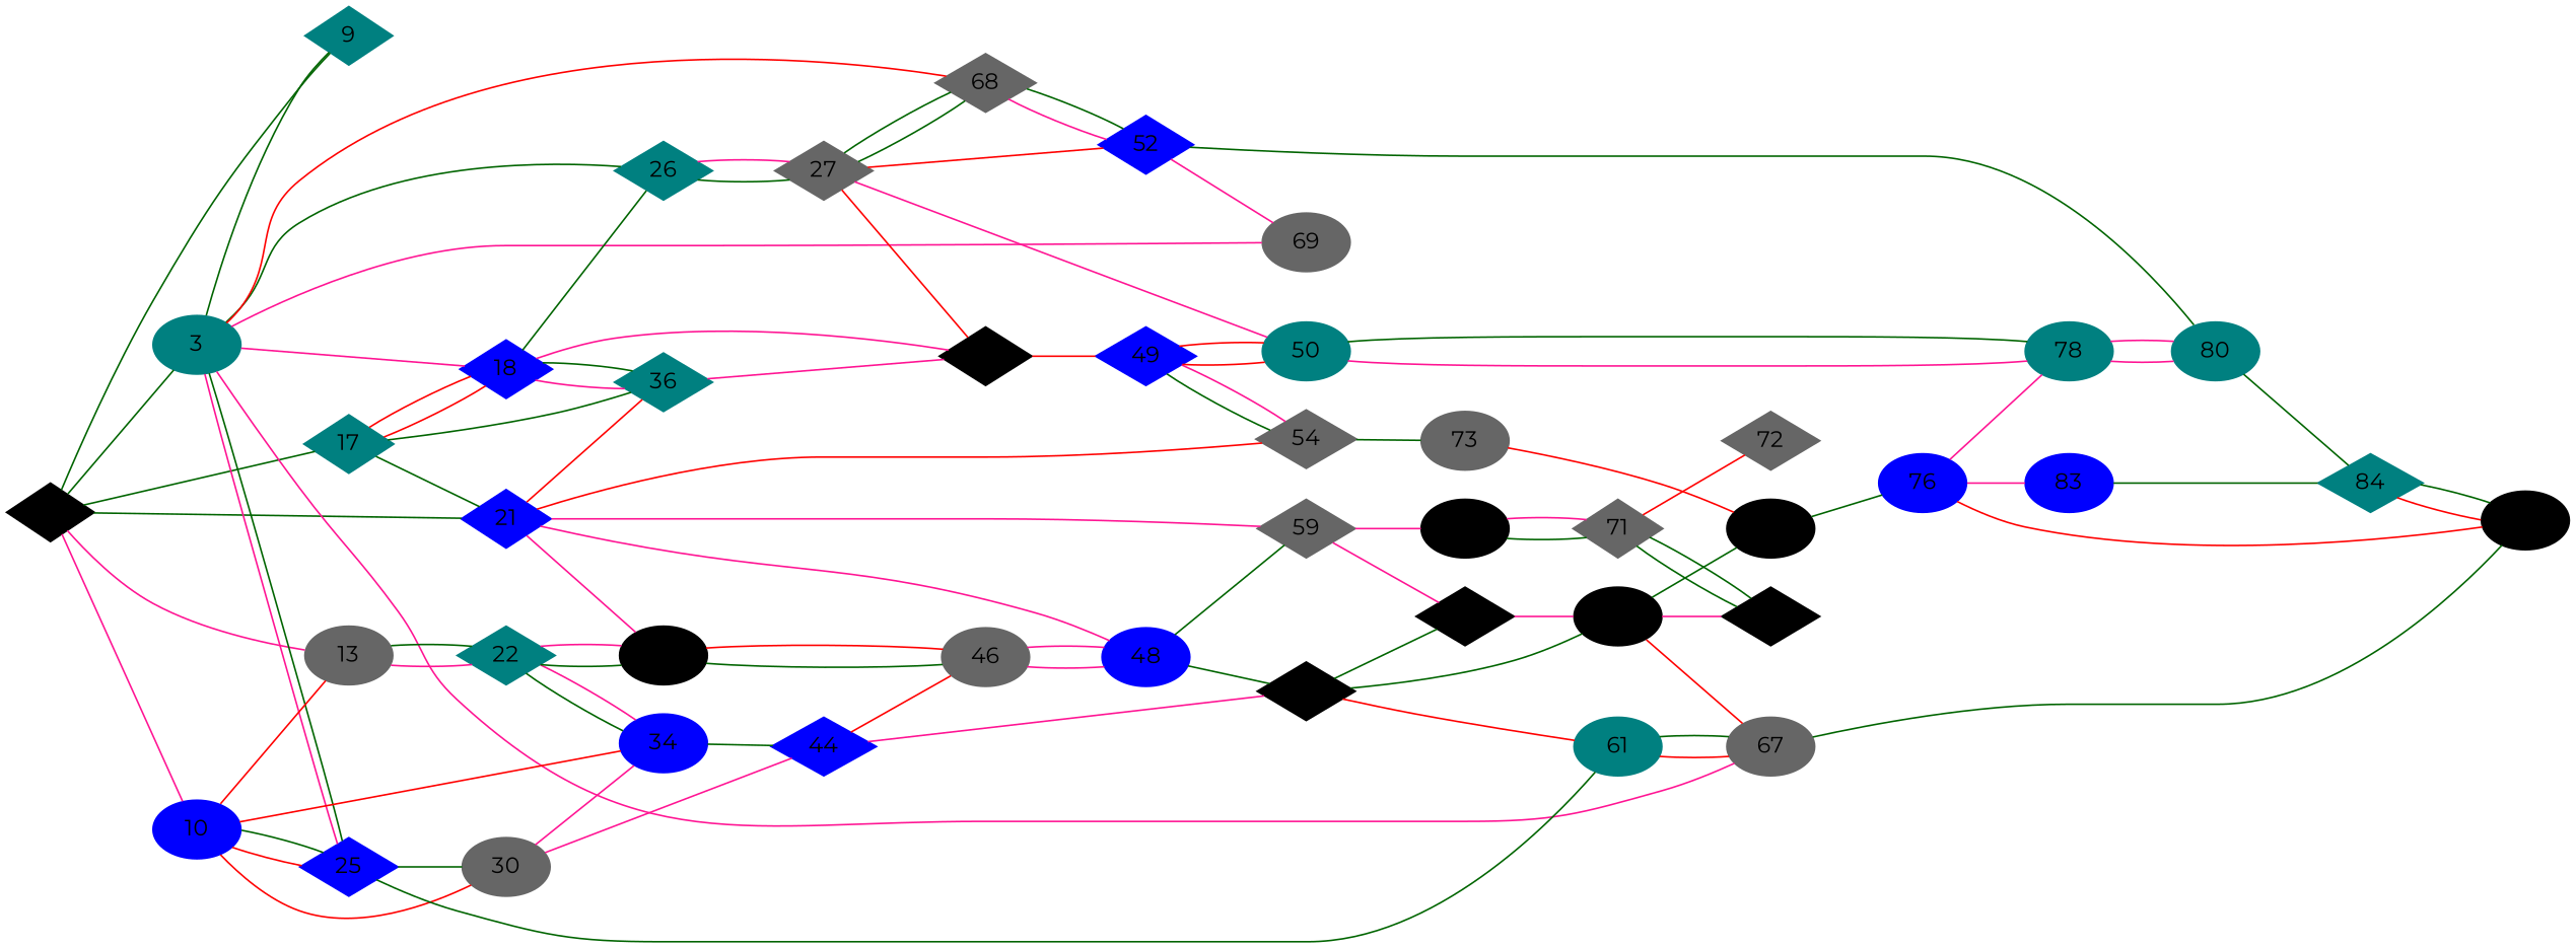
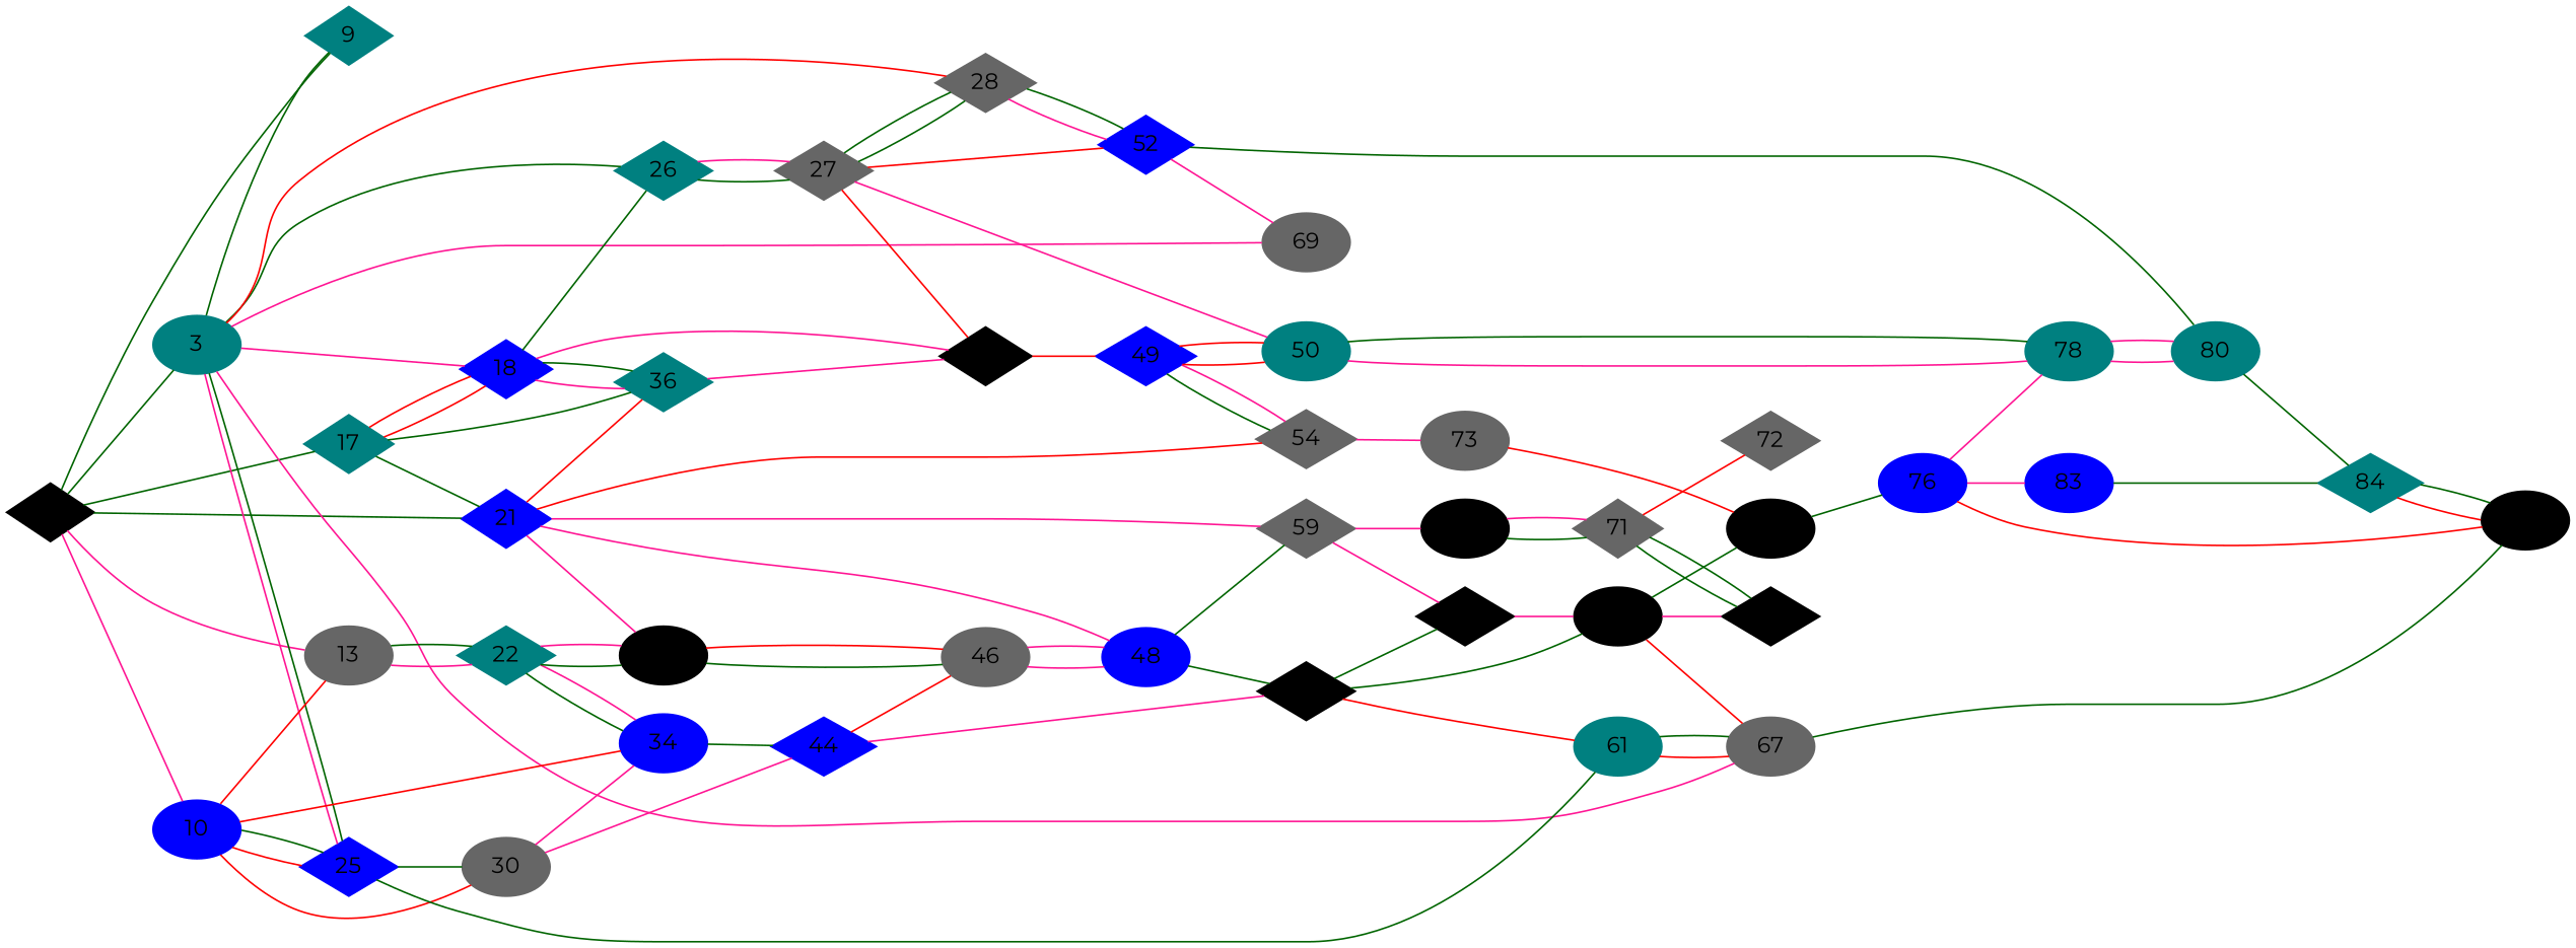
  graph {
    fontname=Montserrat
    rankdir=LR
    node [color=gray40 fontname=Montserrat shape=diamond style=filled]
    edge [color=darkgreen fontname=Montserrat]
    1 [color=black super="+2+7"]
    3 [color=teal shape=ellipse super="+4"]
    9 [color=teal]
    10 [color=blue shape=ellipse super="+11"]
    13 [shape=ellipse]
    17 [color=teal super="+20"]
    21 [color=blue super="+24"]
    18 [color=blue super="+19"]
    25 [color=blue super="+29"]
    26 [color=teal]
-   28 [label=68]
+   28
    67 [shape=ellipse super="+87"]
    69 [shape=ellipse]
    30 [shape=ellipse super="+47+31"]
    34 [color=blue shape=ellipse super="+35"]
    22 [color=teal]
    36 [color=teal super="+39"]
    23 [color=black shape=ellipse]
    48 [color=blue shape=ellipse super="+58"]
    54
    59 [super="+60+64"]
    41 [color=black super="+43"]
    61 [color=teal shape=ellipse]
    27 [super="+42"]
    52 [color=blue super="+68"]
    86 [color=black shape=ellipse]
    44 [color=blue super="+45"]
    49 [color=blue]
    46 [shape=ellipse]
    56 [color=black super="+57+62"]
    73 [shape=ellipse super="+74"]
    63 [color=black]
    70 [color=black shape=ellipse]
    50 [color=teal shape=ellipse]
    78 [color=teal shape=ellipse]
    80 [color=teal shape=ellipse]
    65 [color=black shape=ellipse super="+66+81"]
    84 [color=teal]
    75 [color=black shape=ellipse]
    79 [color=black]
    71
    76 [color=blue shape=ellipse super="+85+77"]
    72
    83 [color=blue shape=ellipse]
    1 -- 3
    1 -- 9
    1 -- 10 [color=deeppink]
    1 -- 13 [color=deeppink]
    1 -- 17
    1 -- 21
    3 -- 9 [weight=2]
    3 -- 18 [color=deeppink]
    3 -- 25 [color=deeppink]
    3 -- 25
    3 -- 26
    3 -- 28 [color=red]
    3 -- 67 [color=deeppink]
    3 -- 69 [color=deeppink]
    10 -- 13 [color=red]
    10 -- 25 [color=red]
    10 -- 25
    10 -- 30 [color=red]
    10 -- 34 [color=red]
    13 -- 22 [color=deeppink]
    13 -- 22
    17 -- 21
    17 -- 18 [color=red]
    17 -- 18 [color=red]
    17 -- 36
    21 -- 36 [color=red]
    21 -- 23 [color=deeppink]
    21 -- 48 [color=deeppink]
    21 -- 54 [color=red]
    21 -- 59 [color=deeppink]
    18 -- 26
    18 -- 36 [color=deeppink weight=2]
    18 -- 36
    18 -- 41 [color=deeppink]
    25 -- 30
    25 -- 61
    26 -- 27
    26 -- 27 [color=deeppink]
    28 -- 52 [color=deeppink]
    28 -- 52
    67 -- 86
    30 -- 34 [color=deeppink]
    30 -- 44 [color=deeppink weight=2]
    34 -- 44
    22 -- 34
    22 -- 34 [color=deeppink]
    22 -- 23
    22 -- 23 [color=deeppink]
    36 -- 41 [color=deeppink]
    23 -- 46
    23 -- 46 [color=red]
    48 -- 59
    48 -- 56
-   54 -- 73
+   54 -- 73 [color=deeppink]
    59 -- 63 [color=deeppink]
    59 -- 70 [color=deeppink weight=2]
    41 -- 49 [color=red]
    61 -- 67 [color=red]
    61 -- 67
    27 -- 28
    27 -- 28
    27 -- 41 [color=red]
    27 -- 52 [color=red]
    27 -- 50 [color=deeppink]
    52 -- 69 [color=deeppink]
    52 -- 80
    44 -- 46 [color=red]
    44 -- 56 [color=deeppink]
    49 -- 54
    49 -- 54 [color=deeppink]
    49 -- 50 [color=red]
    49 -- 50 [color=red]
    46 -- 48 [color=deeppink]
    46 -- 48 [color=deeppink]
    56 -- 61 [color=red]
    56 -- 63
    56 -- 65
    73 -- 75 [color=red]
    63 -- 65 [color=deeppink]
    70 -- 71
    70 -- 71 [color=deeppink]
    50 -- 78 [color=deeppink]
    50 -- 78
    78 -- 80 [color=deeppink]
    78 -- 80 [color=deeppink]
    80 -- 84
    65 -- 67 [color=red]
    65 -- 75
    65 -- 79 [color=deeppink weight=2]
    84 -- 86 [color=red]
    84 -- 86
    75 -- 76
    71 -- 79
    71 -- 79
    71 -- 72 [color=red]
    76 -- 86 [color=red]
    76 -- 78 [color=deeppink]
    76 -- 83 [color=deeppink weight=2]
    83 -- 84
  }
